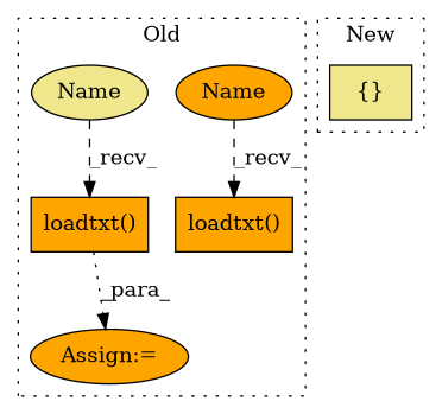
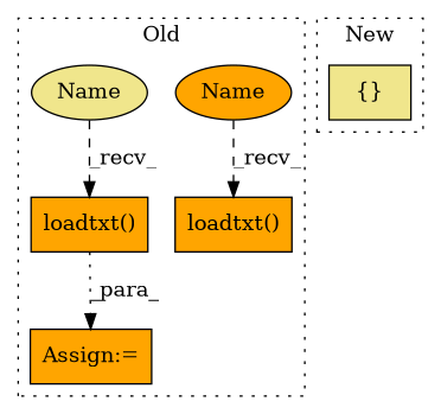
  digraph {
    node [a=75 l=2 s=2003 shape=box style=filled fillcolor=orange]
    edge [style=dashed]
    n1 [l=87 label="loadtxt()"]
-   n2 [a=68 l=40 label="Assign:=" s=2452 shape=ellipse]
+   n2 [a=68 l=40 label="Assign:=" s=2452]
    n3 [l=139 label="loadtxt()" s=1662]
    n4 [a=87 label=Name s=1662 shape=ellipse]
    n5 [a=87 label=Name shape=ellipse fillcolor=khaki]
    n6 [a=59 l="2,1" label="{}" s="1536,1536" fillcolor=khaki]
    subgraph cluster_1 {
      label=Old
      style=dotted
      n1
      n2
      n3
      n4
      n5
    }
    subgraph cluster_2 {
      label=New
      style=dotted
      n6
    }
    n1 -> n2 [label=_para_ style=dotted]
    n4 -> n3 [label=_recv_]
    n5 -> n1 [label=_recv_]
  }
